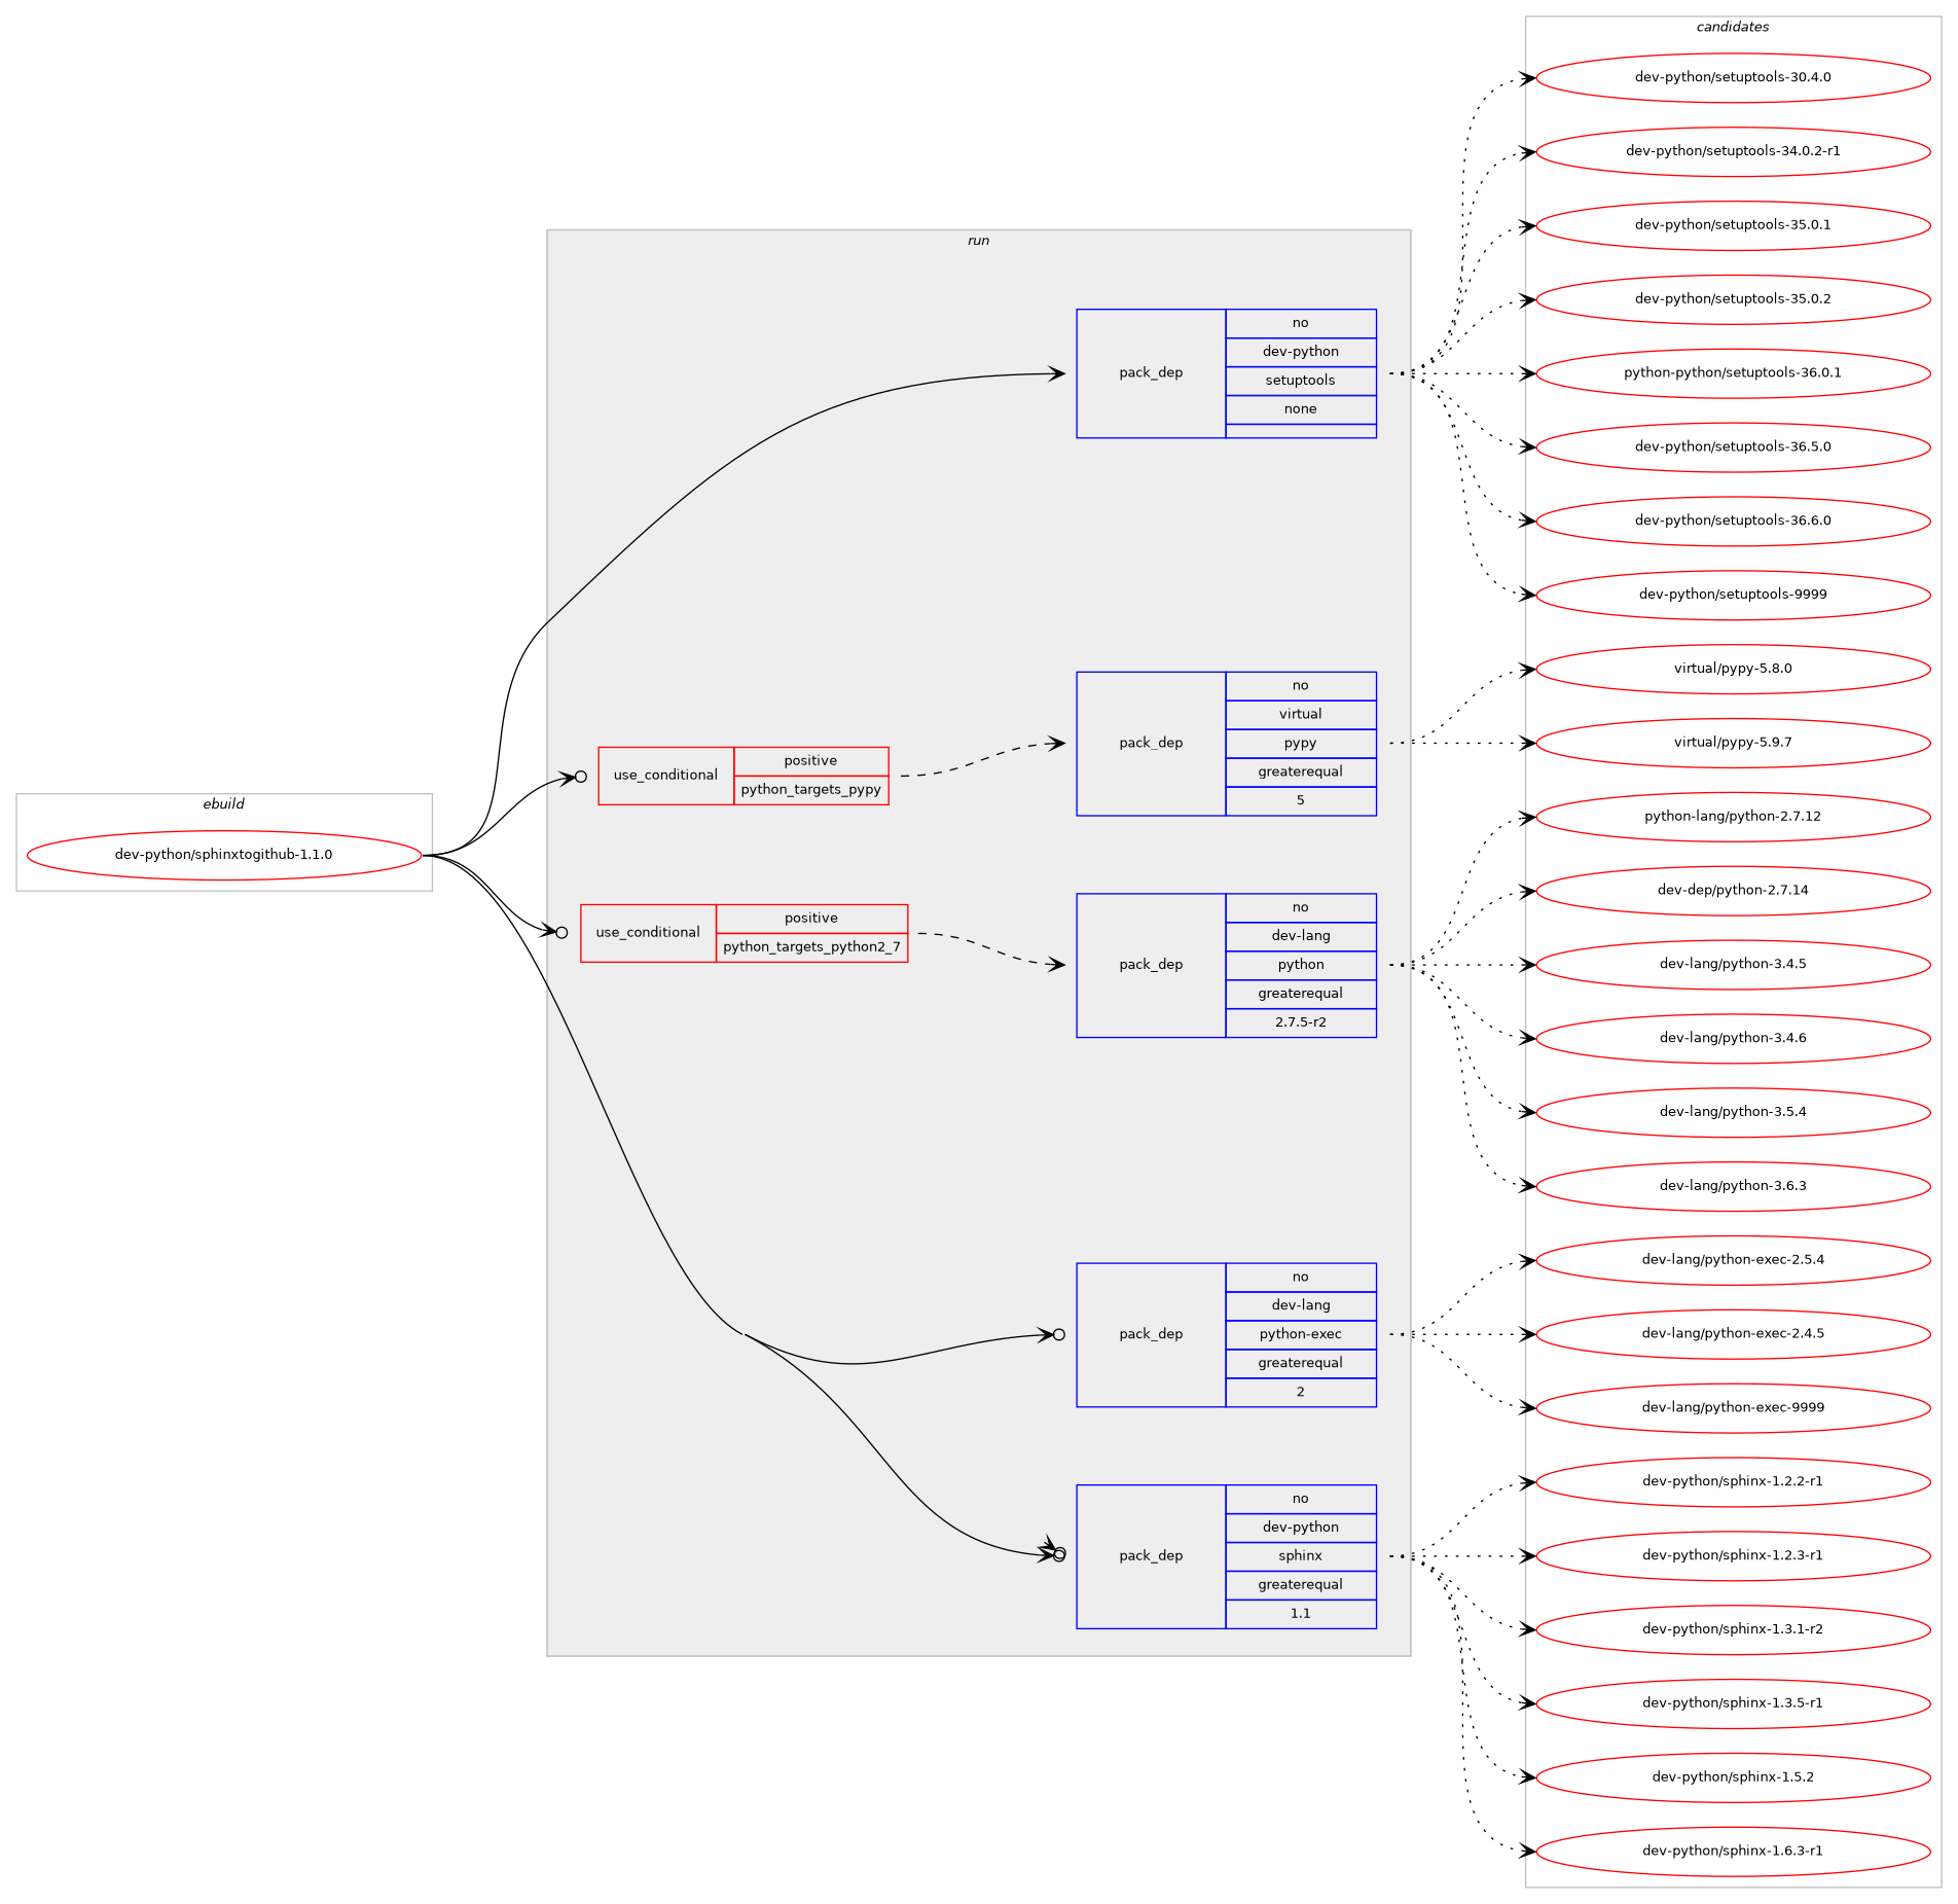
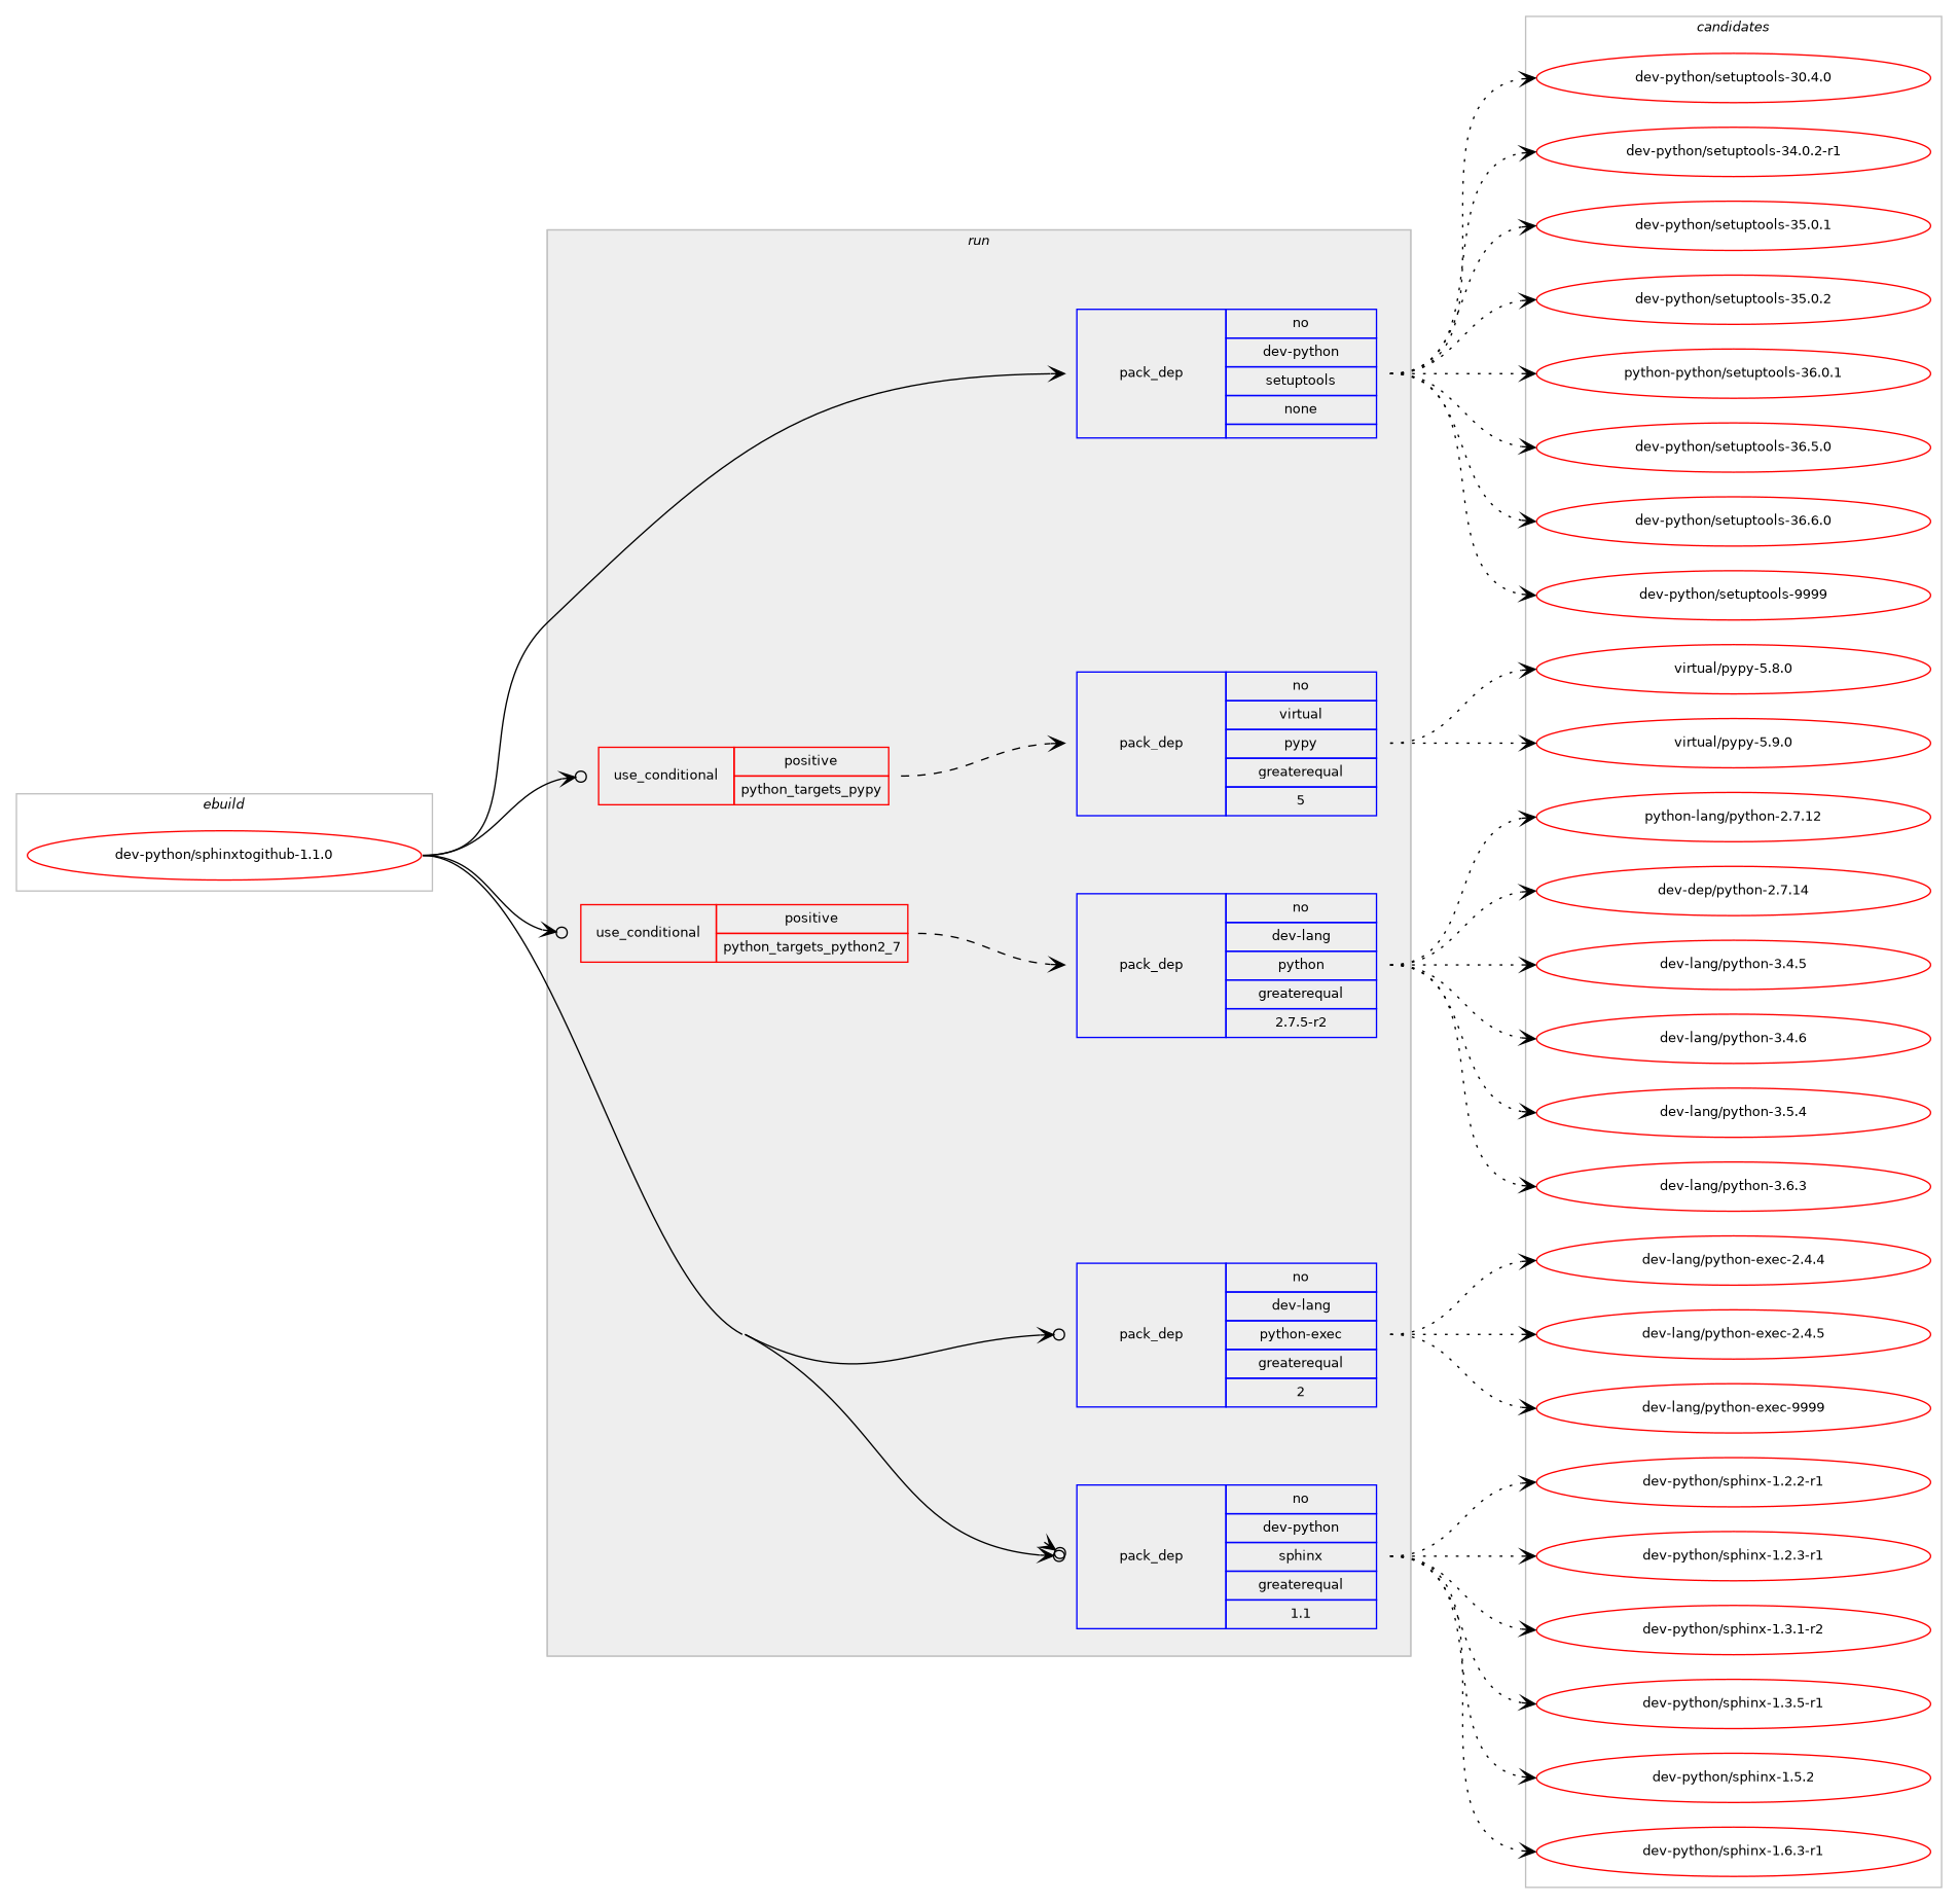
  digraph {
    compound=true
    concentrate=true
    fontname=Helvetica
    fontsize=10
    newrank=true
    rankdir=LR
    ranksep=1.5
    node [color=red fontname=Helvetica fontsize=10]
    edge [arrowhead=vee headport=w style=dotted tailport=e weight=100]
    n1 [label="dev-python/sphinxtogithub-1.1.0" width=4]
    n2 [color=blue label=<<TABLE BORDER="0" CELLBORDER="1" CELLSPACING="0" CELLPADDING="4" WIDTH="220"><TR><TD ROWSPAN="6" CELLPADDING="30">pack_dep</TD></TR><TR><TD WIDTH="110">no</TD></TR><TR><TD>dev-python</TD></TR><TR><TD>setuptools</TD></TR><TR><TD>none</TD></TR><TR><TD></TD></TR></TABLE>> shape=none]
    n3 [color=blue label=<<TABLE BORDER="0" CELLBORDER="1" CELLSPACING="0" CELLPADDING="4" WIDTH="220"><TR><TD ROWSPAN="6" CELLPADDING="30">pack_dep</TD></TR><TR><TD WIDTH="110">no</TD></TR><TR><TD>virtual</TD></TR><TR><TD>pypy</TD></TR><TR><TD>greaterequal</TD></TR><TR><TD>5</TD></TR></TABLE>> shape=none]
    n4 [label=<<TABLE BORDER="0" CELLBORDER="1" CELLSPACING="0" CELLPADDING="4"><TR><TD ROWSPAN="3" CELLPADDING="10">use_conditional</TD></TR><TR><TD>positive</TD></TR><TR><TD>python_targets_pypy</TD></TR></TABLE>> shape=none]
    n5 [color=blue label=<<TABLE BORDER="0" CELLBORDER="1" CELLSPACING="0" CELLPADDING="4" WIDTH="220"><TR><TD ROWSPAN="6" CELLPADDING="30">pack_dep</TD></TR><TR><TD WIDTH="110">no</TD></TR><TR><TD>dev-lang</TD></TR><TR><TD>python</TD></TR><TR><TD>greaterequal</TD></TR><TR><TD>2.7.5-r2</TD></TR></TABLE>> shape=none]
    n6 [label=<<TABLE BORDER="0" CELLBORDER="1" CELLSPACING="0" CELLPADDING="4"><TR><TD ROWSPAN="3" CELLPADDING="10">use_conditional</TD></TR><TR><TD>positive</TD></TR><TR><TD>python_targets_python2_7</TD></TR></TABLE>> shape=none]
    n7 [color=blue label=<<TABLE BORDER="0" CELLBORDER="1" CELLSPACING="0" CELLPADDING="4" WIDTH="220"><TR><TD ROWSPAN="6" CELLPADDING="30">pack_dep</TD></TR><TR><TD WIDTH="110">no</TD></TR><TR><TD>dev-lang</TD></TR><TR><TD>python-exec</TD></TR><TR><TD>greaterequal</TD></TR><TR><TD>2</TD></TR></TABLE>> shape=none]
    n8 [color=blue label=<<TABLE BORDER="0" CELLBORDER="1" CELLSPACING="0" CELLPADDING="4" WIDTH="220"><TR><TD ROWSPAN="6" CELLPADDING="30">pack_dep</TD></TR><TR><TD WIDTH="110">no</TD></TR><TR><TD>dev-python</TD></TR><TR><TD>sphinx</TD></TR><TR><TD>greaterequal</TD></TR><TR><TD>1.1</TD></TR></TABLE>> shape=none]
    n9 [label="dev-python/setuptools-30.4.0" width=4]
    n10 [label="dev-python/setuptools-34.0.2-r1" width=4]
    n11 [label="dev-python/setuptools-35.0.1" width=4]
    n12 [label="dev-python/setuptools-35.0.2" width=4]
    n13 [label="python-python/setuptools-36.0.1" width=4]
    n14 [label="dev-python/setuptools-36.5.0" width=4]
    n15 [label="dev-python/setuptools-36.6.0" width=4]
    n16 [label="dev-python/setuptools-9999" width=4]
    n17 [label="virtual/pypy-5.8.0" width=4]
-   n18 [label="virtual/pypy-5.9.7" width=4]
+   n18 [label="virtual/pypy-5.9.0" width=4]
    n19 [label="python-lang/python-2.7.12" width=4]
    n20 [label="dev-dep/python-2.7.14" width=4]
    n21 [label="dev-lang/python-3.4.5" width=4]
    n22 [label="dev-lang/python-3.4.6" width=4]
    n23 [label="dev-lang/python-3.5.4" width=4]
    n24 [label="dev-lang/python-3.6.3" width=4]
-   n25 [label="dev-lang/python-exec-2.5.4" width=4]
+   n25 [label="dev-lang/python-exec-2.4.4" width=4]
    n26 [label="dev-lang/python-exec-2.4.5" width=4]
    n27 [label="dev-lang/python-exec-9999" width=4]
    n28 [label="dev-python/sphinx-1.2.2-r1" width=4]
    n29 [label="dev-python/sphinx-1.2.3-r1" width=4]
    n30 [label="dev-python/sphinx-1.3.1-r2" width=4]
    n31 [label="dev-python/sphinx-1.3.5-r1" width=4]
    n32 [label="dev-python/sphinx-1.5.2" width=4]
    n33 [label="dev-python/sphinx-1.6.3-r1" width=4]
    subgraph cluster_1 {
      color=gray
      label=<<i>ebuild</i>>
      rank=same
      n1
    }
    subgraph cluster_2 {
      color=gray
      label=<<i>dependencies</i>>
      subgraph cluster_3 {
        color=gray
        fillcolor="#eeeeee"
        label=<<i>compile</i>>
        style=filled
        subgraph sub_4 {
          color=gray
          fillcolor="#eeeeee"
          label=<<i>compile</i>>
          style=filled
          n2
        }
      }
      subgraph cluster_5 {
        color=gray
        fillcolor="#eeeeee"
        label=<<i>compile and run</i>>
        style=filled
        subgraph sub_6 {
          color=gray
          fillcolor="#eeeeee"
          label=<<i>compile and run</i>>
          style=filled
          n4
          subgraph sub_7 {
            color=gray
            fillcolor="#eeeeee"
            label=<<i>compile and run</i>>
            style=filled
            n3
          }
        }
        subgraph sub_8 {
          color=gray
          fillcolor="#eeeeee"
          label=<<i>compile and run</i>>
          style=filled
          n6
          subgraph sub_9 {
            color=gray
            fillcolor="#eeeeee"
            label=<<i>compile and run</i>>
            style=filled
            n5
          }
        }
        subgraph sub_10 {
          color=gray
          fillcolor="#eeeeee"
          label=<<i>compile and run</i>>
          style=filled
          n7
        }
        subgraph sub_11 {
          color=gray
          fillcolor="#eeeeee"
          label=<<i>compile and run</i>>
          style=filled
          n8
        }
      }
      subgraph cluster_12 {
        color=gray
        fillcolor="#eeeeee"
        label=<<i>run</i>>
        style=filled
      }
    }
    subgraph cluster_13 {
      color=gray
      label=<<i>candidates</i>>
      rank=same
      subgraph sub_14 {
        color=black
        label=<<i>candidates</i>>
        nodesep=1
        rank=same
        n9
        n10
        n11
        n12
        n13
        n14
        n15
        n16
      }
      subgraph sub_15 {
        color=black
        label=<<i>candidates</i>>
        nodesep=1
        rank=same
        n17
        n18
      }
      subgraph sub_16 {
        color=black
        label=<<i>candidates</i>>
        nodesep=1
        rank=same
        n19
        n20
        n21
        n22
        n23
        n24
      }
      subgraph sub_17 {
        color=black
        label=<<i>candidates</i>>
        nodesep=1
        rank=same
        n25
        n26
        n27
      }
      subgraph sub_18 {
        color=black
        label=<<i>candidates</i>>
        nodesep=1
        rank=same
        n28
        n29
        n30
        n31
        n32
        n33
      }
    }
    n1 -> n2 [style=solid weight=20]
    n1 -> n4 [arrowhead=odotvee style=solid weight=20]
    n1 -> n6 [arrowhead=odotvee style=solid weight=20]
    n1 -> n7 [arrowhead=odotvee style=solid weight=20]
    n1 -> n8 [arrowhead=odotvee style=solid weight=20]
    n2 -> n9
    n2 -> n10
    n2 -> n11
    n2 -> n12
    n2 -> n13
    n2 -> n14
    n2 -> n15
    n2 -> n16
    n3 -> n17
    n3 -> n18
    n4 -> n3 [style=dashed weight=20]
    n5 -> n19
    n5 -> n20
    n5 -> n21
    n5 -> n22
    n5 -> n23
    n5 -> n24
    n6 -> n5 [style=dashed weight=20]
    n7 -> n25
    n7 -> n26
    n7 -> n27
    n8 -> n28
    n8 -> n29
    n8 -> n30
    n8 -> n31
    n8 -> n32
    n8 -> n33
  }
